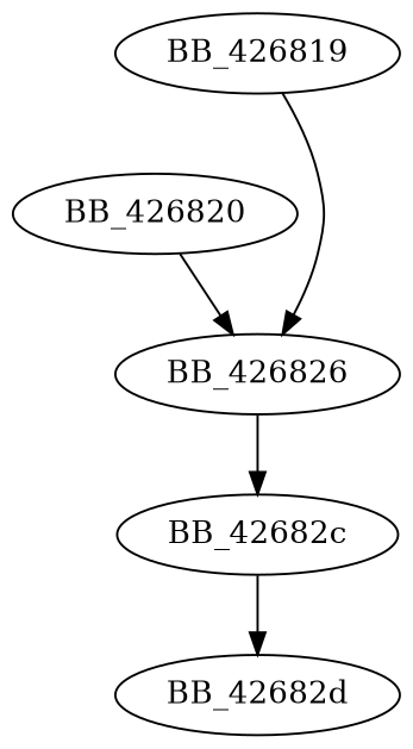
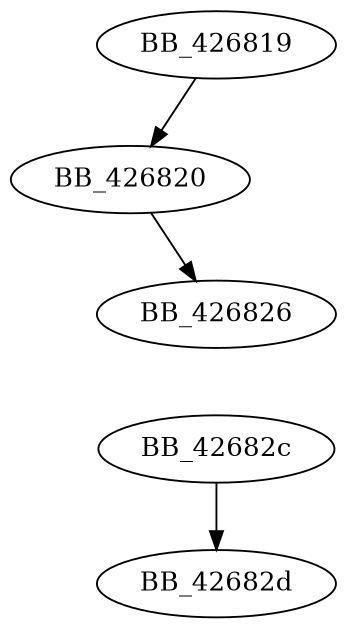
  digraph {
    n1 [label=BB_426819]
    BB_426820
    BB_426826
    BB_42682c
    BB_42682d
-   n1 -> BB_426826
+   n1 -> BB_426820
    BB_426820 -> BB_426826
-   BB_426826 -> BB_42682c
    BB_42682c -> BB_42682d
  }
